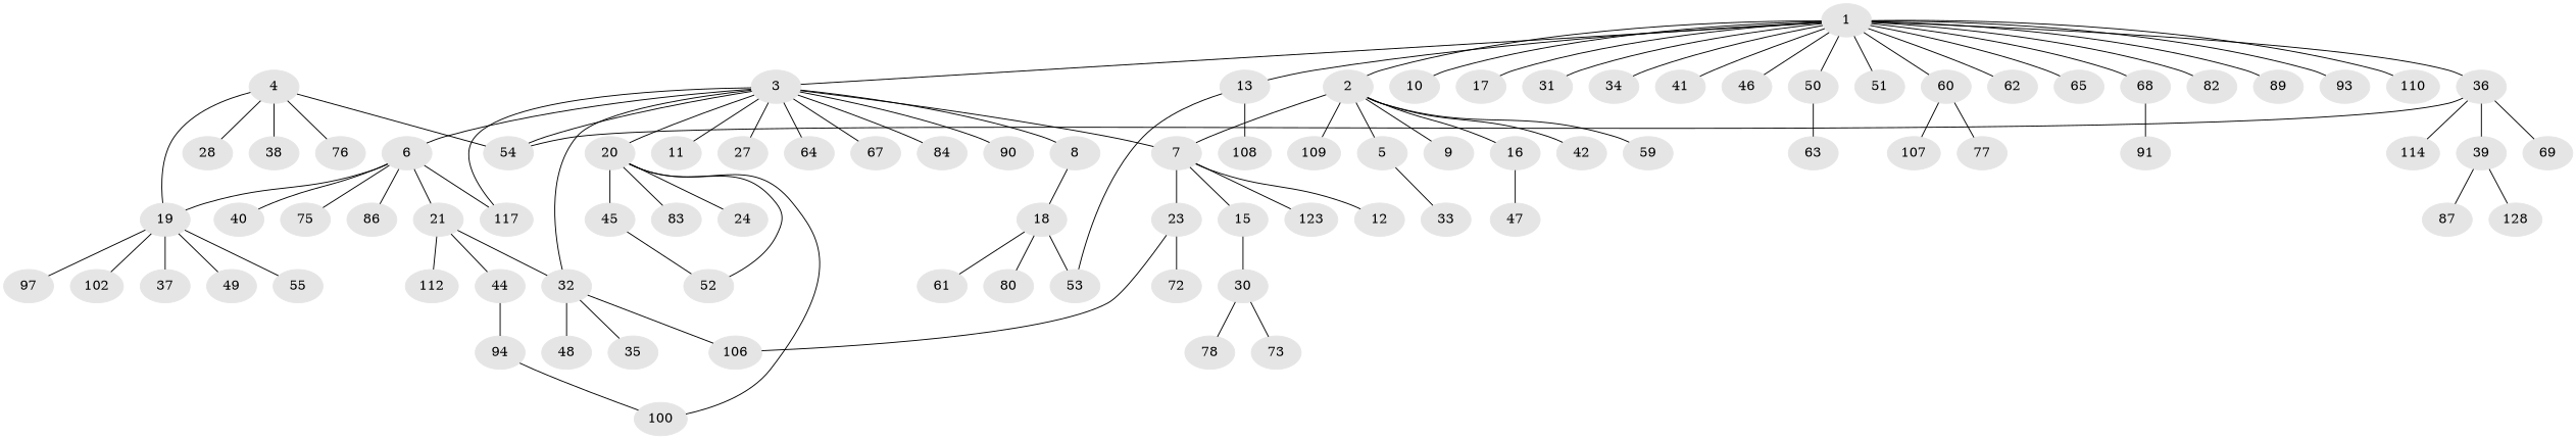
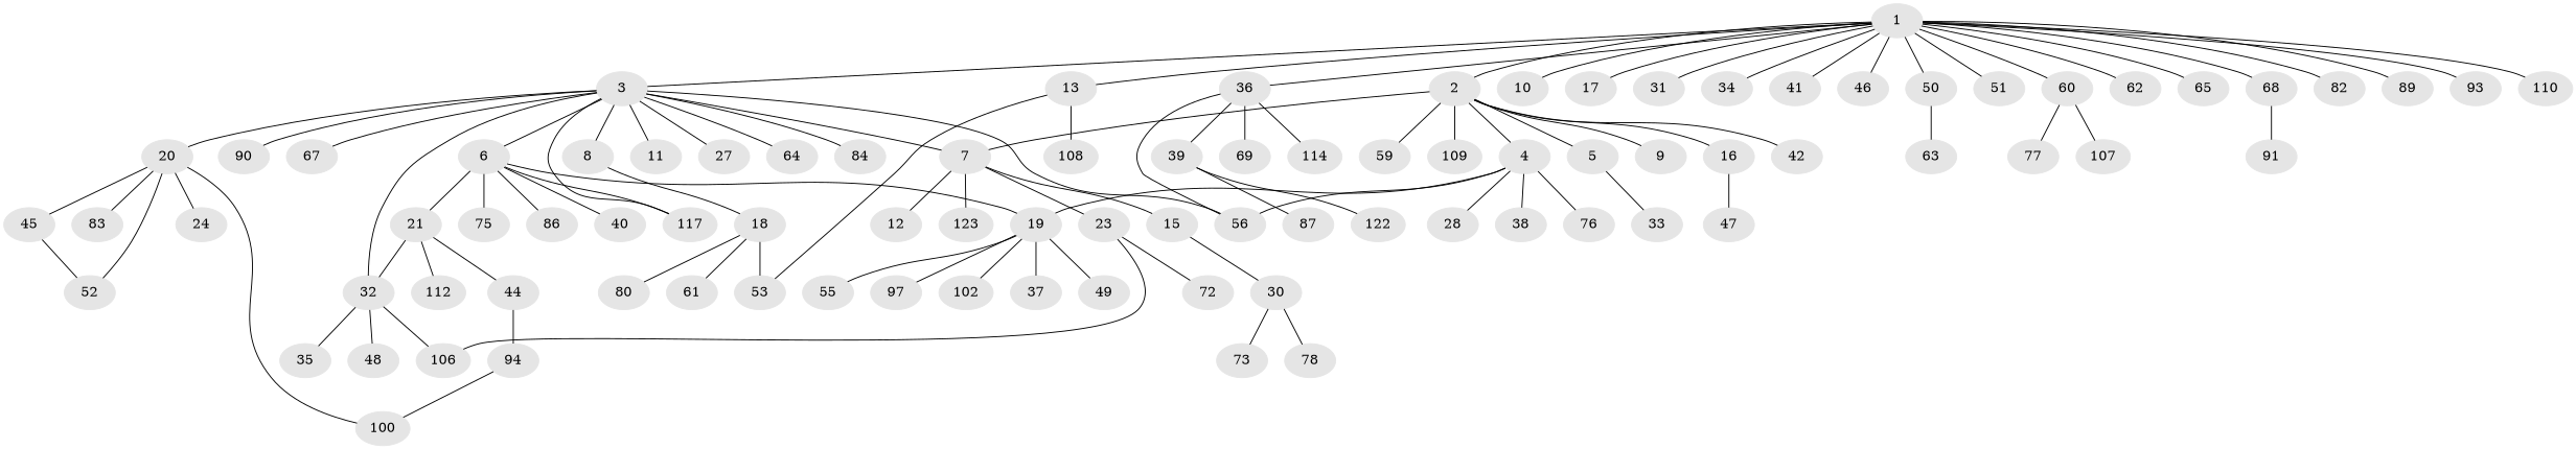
  graph {
    node [color=gray90 style=filled]
    1 [super="+24"]
    2 [super="+98"]
    3 [super="+124"]
    10 [super="+81"]
    13 [super="+70"]
    17
    31
    34
    36 [super="+88"]
    41
    46
    50
    51 [super="+71"]
    60 [super="+96"]
    62
    65
    68
    82
    89
    93
    110
    4 [super="+14"]
    5 [super="+103"]
    7 [super="+95"]
    9 [super="+105"]
    16
    42 [super="+66"]
    59
    109
    6 [super="+58"]
    8
    11
    20 [super="+43"]
    27
    32 [super="+92"]
-   56 [super="+57" label=54]
+   56 [super="+57"]
    64
    67
    84
    90
    117 [super="+119"]
    53
    108
    39 [super="+74"]
    69
    114
    63
    77
    107
    91
    19 [super="+22"]
    28
    38
    n54 [label=76 super="+99"]
    33
    12
    15 [super="+26"]
    23
    123
    47 [super="+118"]
    21 [super="+85"]
    40 [super="+125"]
    75 [super="+113"]
    86
    18 [super="+29"]
    n66 [label=24]
    45
    52 [super="+76"]
    83 [super="+111"]
    100
    106
    35
    48
    37
    49
    55
    97 [super="+120"]
    102 [super="+115"]
    44
    112
    30 [super="+54"]
    72
    61 [super="+116"]
    80
    73 [super="+104"]
    78 [super="+101"]
    94 [super="+121"]
    87
-   122 [label=128]
+   122
    1 -- 2
    1 -- 3
    1 -- 10
    1 -- 13
    1 -- 17
    1 -- 31
    1 -- 34
    1 -- 36
    1 -- 41
    1 -- 46
    1 -- 50
    1 -- 51
    1 -- 60
    1 -- 62
    1 -- 65
    1 -- 68
    1 -- 82
    1 -- 89
    1 -- 93
    1 -- 110
+   2 -- 4
    2 -- 5
    2 -- 7
    2 -- 9
    2 -- 16
    2 -- 42
    2 -- 59
    2 -- 109
    3 -- 7
    3 -- 6
    3 -- 8
    3 -- 11
    3 -- 20
    3 -- 27
    3 -- 32
    3 -- 56
    3 -- 64
    3 -- 67
    3 -- 84
    3 -- 90
    3 -- 117
    13 -- 53
    13 -- 108
    36 -- 56
    36 -- 39
    36 -- 69
    36 -- 114
    50 -- 63
    60 -- 77
    60 -- 107
    68 -- 91
    4 -- 56
    4 -- 19
    4 -- 28
    4 -- 38
    4 -- n54
    5 -- 33
    7 -- 12
    7 -- 15
    7 -- 23
    7 -- 123
    16 -- 47
    6 -- 117
    6 -- 19
    6 -- 21
    6 -- 40
    6 -- 75
    6 -- 86
    8 -- 18
    20 -- n66
    20 -- 45
    20 -- 52
    20 -- 83
    20 -- 100
    32 -- 106
    32 -- 35
    32 -- 48
    39 -- 87
    39 -- 122
    19 -- 37
    19 -- 49
    19 -- 55
    19 -- 97
    19 -- 102
    15 -- 30
    23 -- 106
    23 -- 72
    21 -- 32
    21 -- 44
    21 -- 112
    18 -- 53
    18 -- 61
    18 -- 80
    45 -- 52
    44 -- 94
    30 -- 73
    30 -- 78
    94 -- 100
  }
